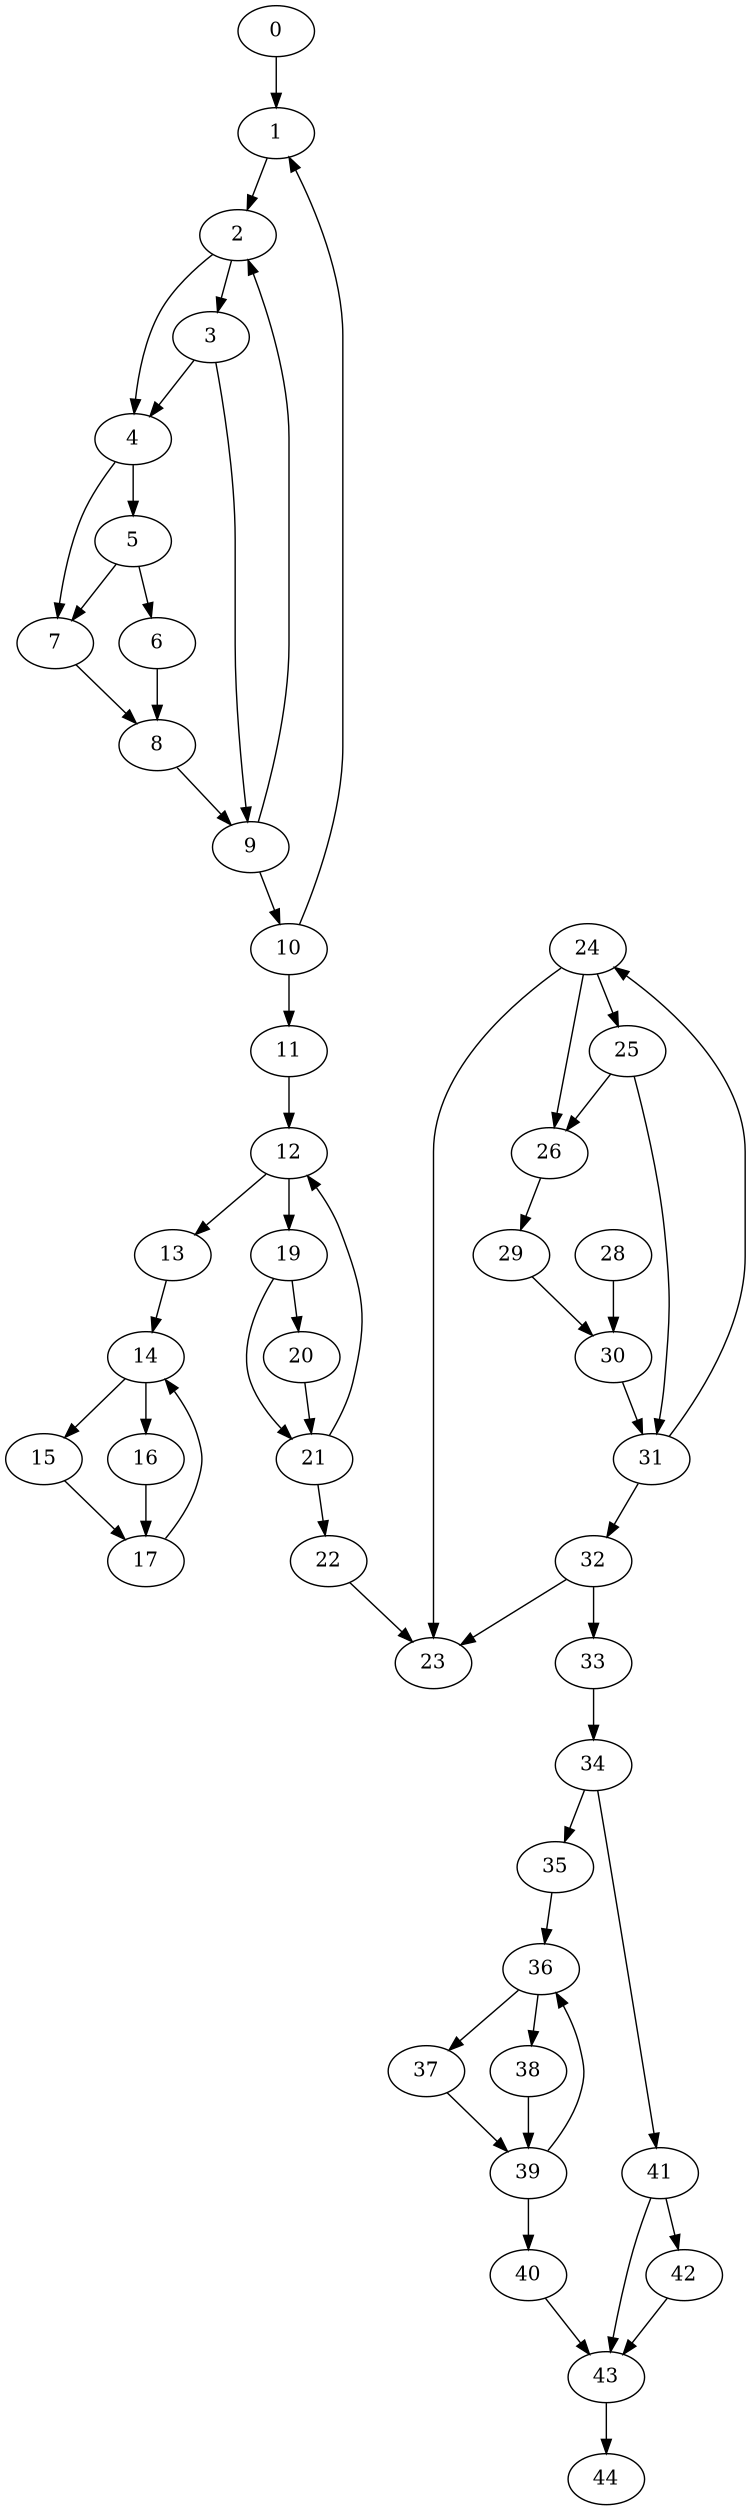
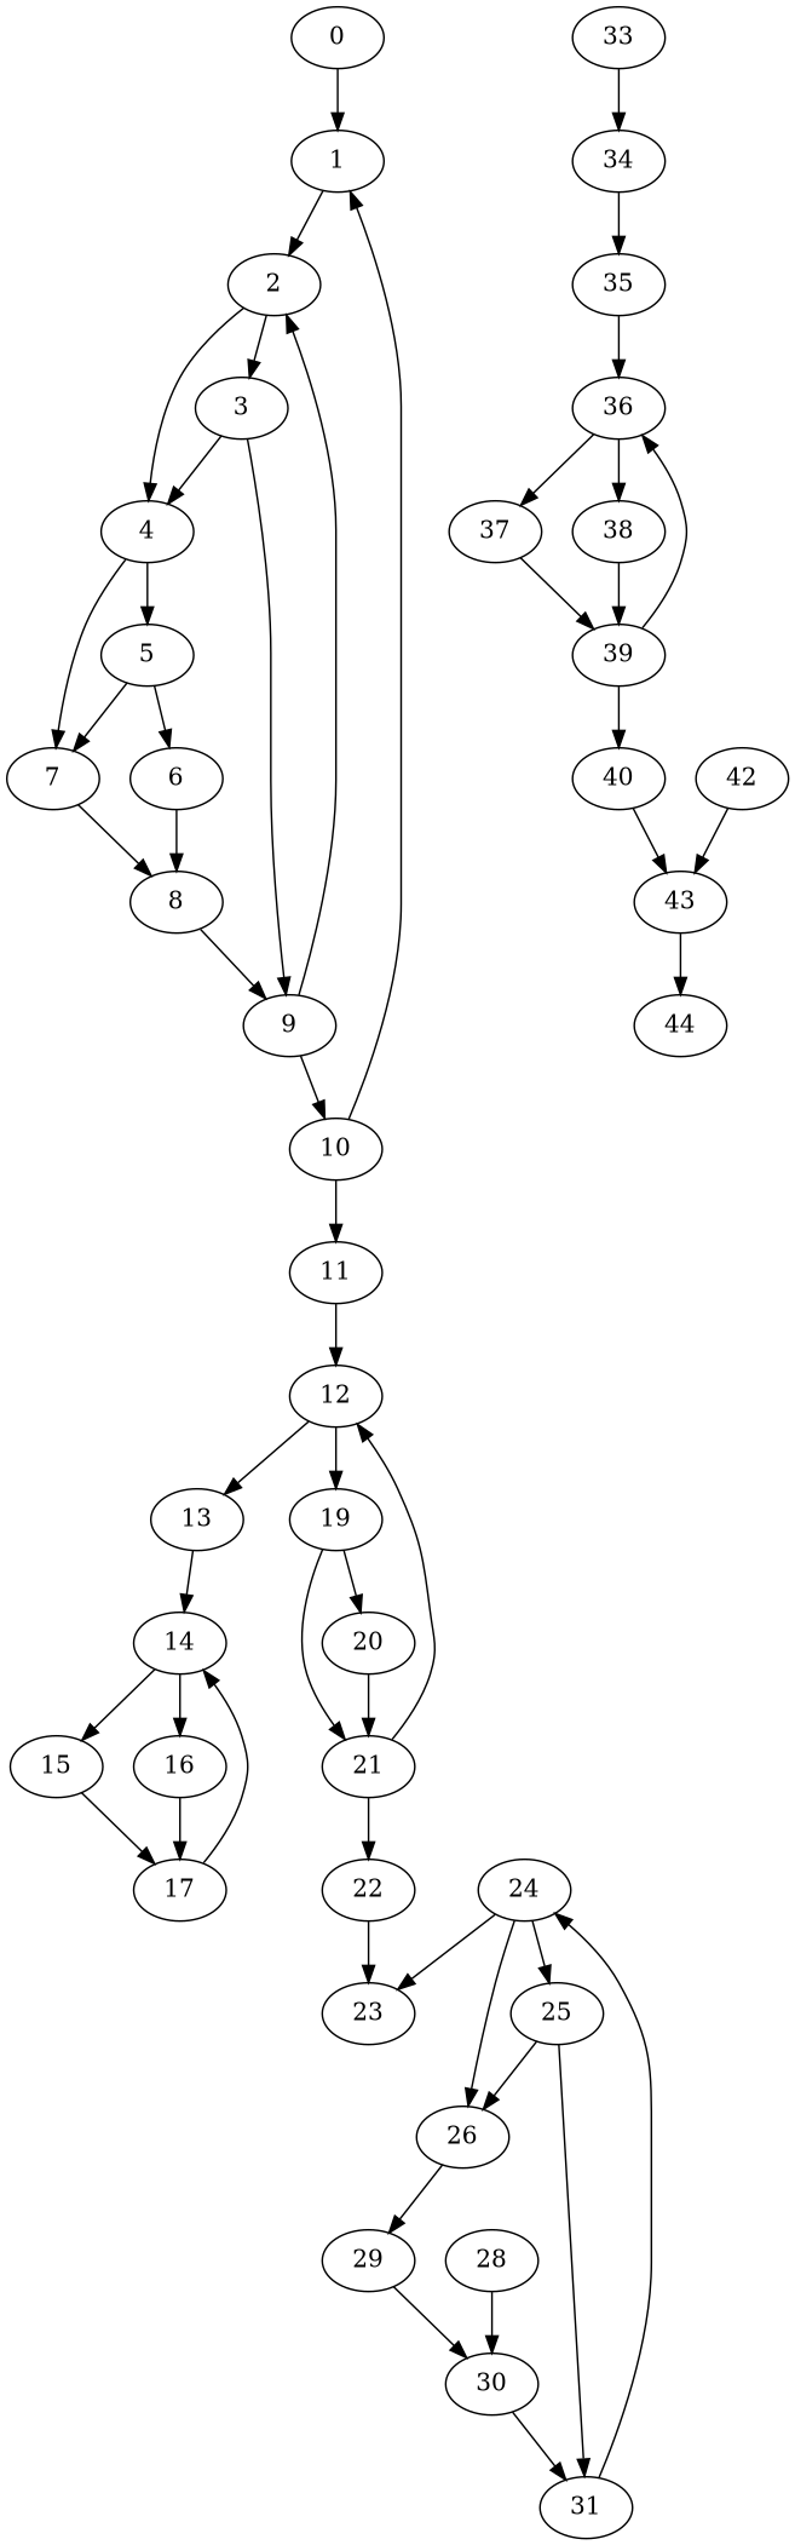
  digraph {
    fontname="DejaVu Serif"
    node [fontname="DejaVu Serif"]
    edge [fontname="DejaVu Serif"]
    0
    1
    2
    3
    4
    9
    5
    7
    10
    6
    8
    11
    12
    13
    19
    14
    21
    20
    15
    16
    17
    22
    23
    24
    25
    26
    31
    29
-   32
    30
    28
    33
    34
    35
-   41
    36
    43
    42
    37
    38
    39
    40
    44
    0 -> 1
    1 -> 2
    2 -> 3
    2 -> 4
    3 -> 4
    3 -> 9
    4 -> 5
    4 -> 7
    9 -> 2
    9 -> 10
    5 -> 7
    5 -> 6
    7 -> 8
    10 -> 1
    10 -> 11
    6 -> 8
    8 -> 9
    11 -> 12
    12 -> 13
    12 -> 19
    13 -> 14
    19 -> 21
    19 -> 20
    14 -> 15
    14 -> 16
    21 -> 12
    21 -> 22
    20 -> 21
    15 -> 17
    16 -> 17
    17 -> 14
    22 -> 23
    24 -> 23
    24 -> 25
    24 -> 26
    25 -> 26
    25 -> 31
    26 -> 29
    31 -> 24
-   31 -> 32
    29 -> 30
-   32 -> 23
-   32 -> 33
    30 -> 31
    28 -> 30
    33 -> 34
    34 -> 35
-   34 -> 41
    35 -> 36
-   41 -> 43
-   41 -> 42
    36 -> 37
    36 -> 38
    43 -> 44
    42 -> 43
    37 -> 39
    38 -> 39
    39 -> 36
    39 -> 40
    40 -> 43
  }
